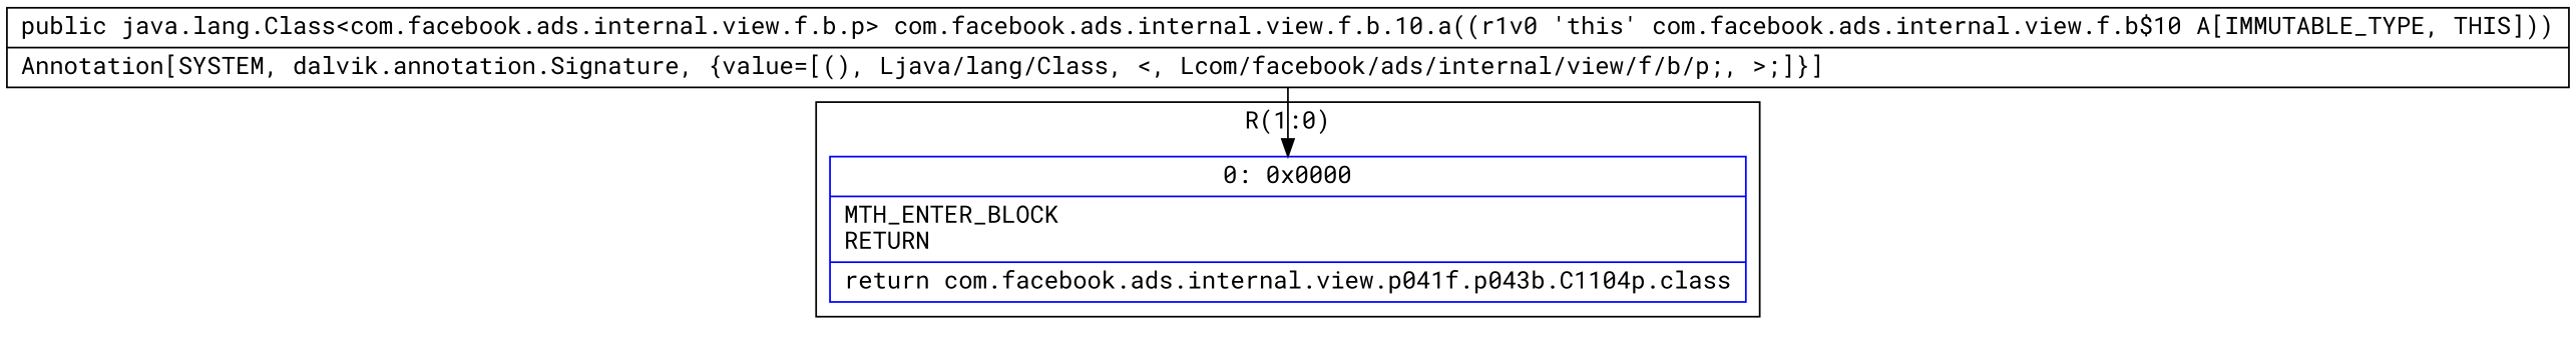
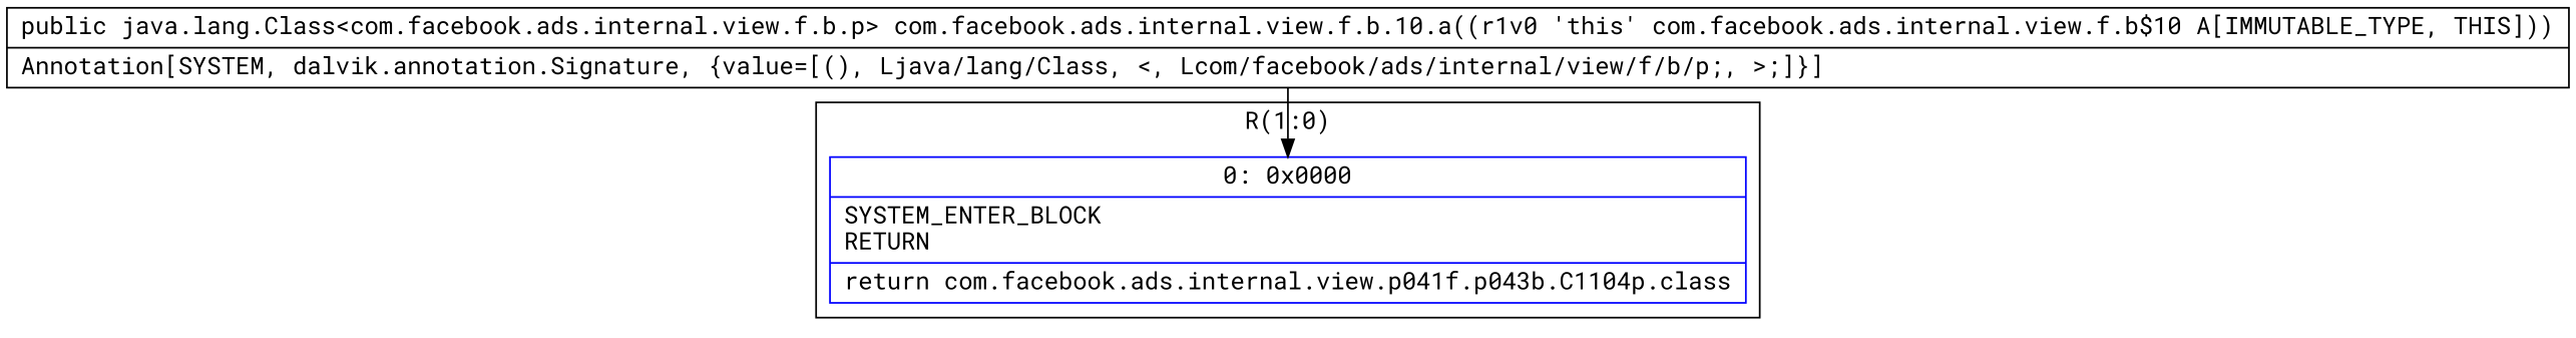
  digraph {
    fontname="Roboto Mono"
    node [shape=record fontname="Roboto Mono"]
-   n1 [color=blue label="{0\:\ 0x0000|MTH_ENTER_BLOCK\lRETURN\l|return com.facebook.ads.internal.view.p041f.p043b.C1104p.class\l}"]
+   n1 [color=blue label="{0\:\ 0x0000|SYSTEM_ENTER_BLOCK\lRETURN\l|return com.facebook.ads.internal.view.p041f.p043b.C1104p.class\l}"]
    n2 [label="{public java.lang.Class\<com.facebook.ads.internal.view.f.b.p\> com.facebook.ads.internal.view.f.b.10.a((r1v0 'this' com.facebook.ads.internal.view.f.b$10 A[IMMUTABLE_TYPE, THIS]))  | Annotation[SYSTEM, dalvik.annotation.Signature, \{value=[(), Ljava\/lang\/Class, \<, Lcom\/facebook\/ads\/internal\/view\/f\/b\/p;, \>;]\}]\l}"]
    subgraph cluster_1 {
      label="R(1:0)"
      n1
    }
    n2 -> n1 [fontname="Roboto Mono"]
  }
